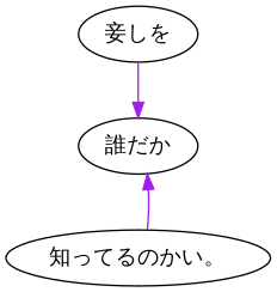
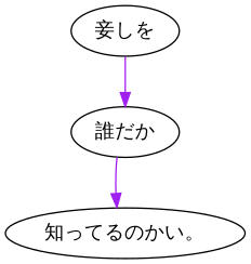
  digraph {
    fontname="Roboto Mono"
    node [fontname="Roboto Mono"]
    edge [color=purple fontname="Roboto Mono"]
    n1 [label="妾しを"]
    n2 [label="誰だか"]
    n3 [label="知ってるのかい。"]
    n1 -> n2
-   n3 -> n2
+   n2 -> n3
  }
